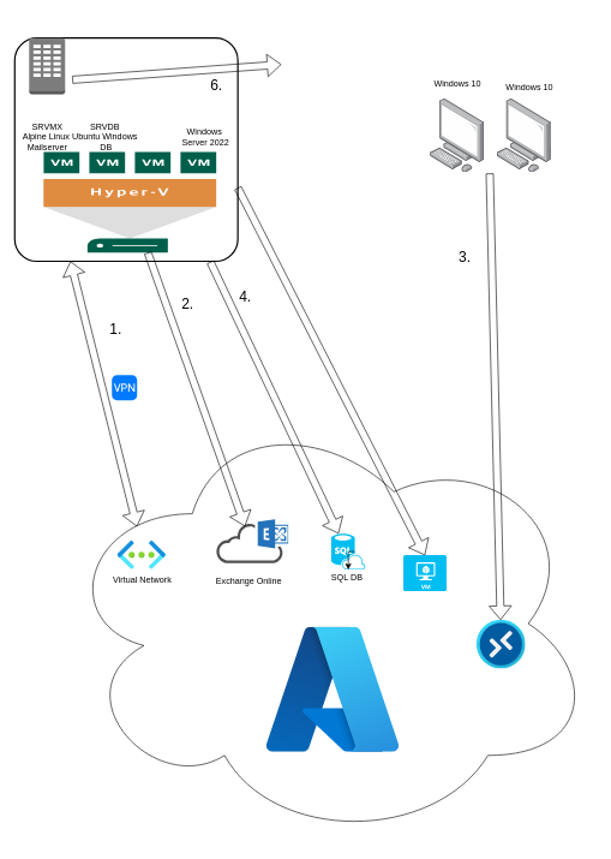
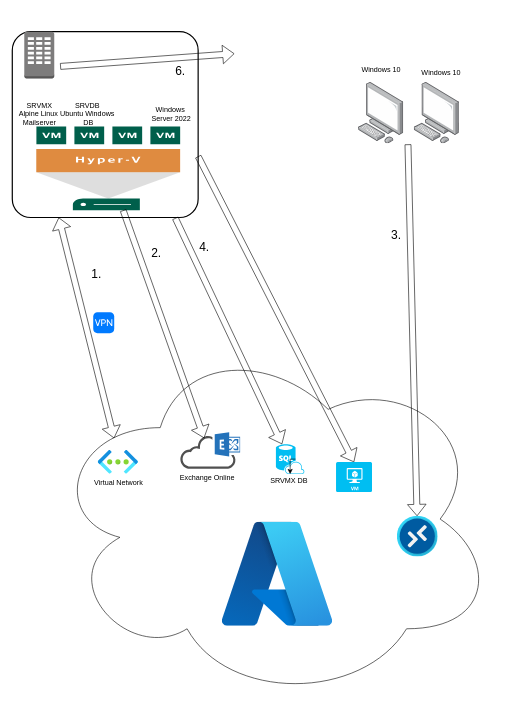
  <mxCell id="0" />
  <mxCell id="1" parent="0" />
  <mxCell id="2" value="" style="rounded=1;arcSize=10;dashed=0;fillColor=none;gradientColor=none;strokeWidth=2;" vertex="1" parent="1"><mxGeometry x="20" y="52" width="310" height="310" as="geometry" /></mxCell>
  <mxCell id="3" value="" style="ellipse;shape=cloud;whiteSpace=wrap;html=1;" vertex="1" parent="1"><mxGeometry x="80" y="560" width="747" height="610" as="geometry" /></mxCell>
  <mxCell id="4" value="" style="image;aspect=fixed;html=1;points=[];align=center;fontSize=12;image=img/lib/azure2/other/Azure_A.svg;" vertex="1" parent="1"><mxGeometry x="370" y="870" width="184" height="173.51" as="geometry" /></mxCell>
  <mxCell id="5" value="" style="dashed=0;html=1;shape=mxgraph.aws3.corporate_data_center;fillColor=#7D7C7C;gradientColor=none;dashed=0;" vertex="1" parent="1"><mxGeometry x="40" y="52" width="50" height="78" as="geometry" /></mxCell>
  <mxCell id="6" value="" style="sketch=0;pointerEvents=1;shadow=0;dashed=0;html=1;strokeColor=none;fillColor=#005F4B;labelPosition=center;verticalLabelPosition=bottom;verticalAlign=top;align=center;outlineConnect=0;shape=mxgraph.veeam2.hyper_v_host;" vertex="1" parent="1"><mxGeometry x="60" y="210" width="240" height="140" as="geometry" /></mxCell>
  <mxCell id="7" value="SRVDB&lt;br&gt;Ubuntu Windows&lt;div&gt;&amp;nbsp;DB&lt;/div&gt;" style="text;html=1;align=center;verticalAlign=middle;resizable=0;points=[];autosize=1;strokeColor=none;fillColor=none;" vertex="1" parent="1"><mxGeometry x="100" y="160" width="90" height="60" as="geometry" /></mxCell>
  <mxCell id="8" value="&lt;div&gt;SRVMX&lt;/div&gt;Alpine Linux&amp;nbsp;&lt;div&gt;Mailserver&lt;/div&gt;" style="text;html=1;align=center;verticalAlign=middle;resizable=0;points=[];autosize=1;strokeColor=none;fillColor=none;" vertex="1" parent="1"><mxGeometry x="20" y="160" width="90" height="60" as="geometry" /></mxCell>
  <mxCell id="9" value="Windows&amp;nbsp;&lt;div&gt;Server 2022&lt;/div&gt;" style="text;html=1;align=center;verticalAlign=middle;resizable=0;points=[];autosize=1;strokeColor=none;fillColor=none;" vertex="1" parent="1"><mxGeometry x="240" y="170" width="90" height="40" as="geometry" /></mxCell>
  <mxCell id="10" value="" style="image;points=[];aspect=fixed;html=1;align=center;shadow=0;dashed=0;image=img/lib/allied_telesis/computer_and_terminals/Personal_Computer.svg;" vertex="1" parent="1"><mxGeometry x="690" y="136.34" width="75.6" height="102.46" as="geometry" /></mxCell>
  <mxCell id="11" value="" style="verticalLabelPosition=bottom;html=1;verticalAlign=top;align=center;strokeColor=none;fillColor=#00BEF2;shape=mxgraph.azure.sql_database_sql_azure;" vertex="1" parent="1"><mxGeometry x="459.7" y="740" width="47.5" height="50" as="geometry" /></mxCell>
  <mxCell id="12" value="" style="sketch=0;pointerEvents=1;shadow=0;dashed=0;html=1;strokeColor=none;fillColor=#505050;labelPosition=center;verticalLabelPosition=bottom;outlineConnect=0;verticalAlign=top;align=center;shape=mxgraph.office.clouds.cloud_exchange_online;" vertex="1" parent="1"><mxGeometry x="300" y="720" width="100" height="61" as="geometry" /></mxCell>
  <mxCell id="13" value="" style="shape=flexArrow;endArrow=classic;html=1;rounded=0;entryX=0.4;entryY=0.164;entryDx=0;entryDy=0;entryPerimeter=0;" edge="1" parent="1" source="6" target="12"><mxGeometry width="50" height="50" relative="1" as="geometry"><mxPoint x="230" y="390" as="sourcePoint" /><mxPoint x="318.8" y="641" as="targetPoint" /></mxGeometry></mxCell>
  <mxCell id="14" value="" style="html=1;strokeWidth=1;shadow=0;dashed=0;shape=mxgraph.ios7.misc.vpn;fillColor=#007AFF;strokeColor=none;buttonText=;strokeColor2=#222222;fontColor=#222222;fontSize=8;verticalLabelPosition=bottom;verticalAlign=top;align=center;sketch=0;" vertex="1" parent="1"><mxGeometry x="155" y="520" width="35" height="35" as="geometry" /></mxCell>
  <mxCell id="15" value="" style="image;aspect=fixed;html=1;points=[];align=center;fontSize=12;image=img/lib/azure2/networking/Virtual_Networks.svg;" vertex="1" parent="1"><mxGeometry x="163" y="750" width="67" height="40" as="geometry" /></mxCell>
  <mxCell id="16" value="" style="shape=flexArrow;endArrow=classic;startArrow=classic;html=1;rounded=0;exitX=0.147;exitY=0.279;exitDx=0;exitDy=0;exitPerimeter=0;entryX=0.25;entryY=1;entryDx=0;entryDy=0;" edge="1" parent="1" source="3" target="2"><mxGeometry width="100" height="100" relative="1" as="geometry"><mxPoint x="180" y="550" as="sourcePoint" /><mxPoint x="130" y="370" as="targetPoint" /></mxGeometry></mxCell>
  <mxCell id="17" value="Windows 10" style="text;html=1;align=center;verticalAlign=middle;resizable=0;points=[];autosize=1;strokeColor=none;fillColor=none;" vertex="1" parent="1"><mxGeometry x="590" y="100" width="90" height="30" as="geometry" /></mxCell>
  <mxCell id="18" value="Windows 10" style="text;html=1;align=center;verticalAlign=middle;resizable=0;points=[];autosize=1;strokeColor=none;fillColor=none;" vertex="1" parent="1"><mxGeometry x="690" y="106.34" width="90" height="30" as="geometry" /></mxCell>
  <mxCell id="19" value="" style="image;points=[];aspect=fixed;html=1;align=center;shadow=0;dashed=0;image=img/lib/allied_telesis/computer_and_terminals/Personal_Computer.svg;" vertex="1" parent="1"><mxGeometry x="597.2" y="136.34" width="75.6" height="102.46" as="geometry" /></mxCell>
  <mxCell id="20" value="" style="shape=flexArrow;endArrow=classic;html=1;rounded=0;exitX=0.877;exitY=1.003;exitDx=0;exitDy=0;exitPerimeter=0;" edge="1" parent="1" source="2"><mxGeometry width="50" height="50" relative="1" as="geometry"><mxPoint x="300" y="390" as="sourcePoint" /><mxPoint x="470" y="740" as="targetPoint" /></mxGeometry></mxCell>
  <mxCell id="21" value="" style="shape=flexArrow;endArrow=classic;html=1;rounded=0;entryX=0.5;entryY=0;entryDx=0;entryDy=0;entryPerimeter=0;" edge="1" parent="1" target="25"><mxGeometry width="50" height="50" relative="1" as="geometry"><mxPoint x="330" y="260" as="sourcePoint" /><mxPoint x="410" y="130" as="targetPoint" /></mxGeometry></mxCell>
  <mxCell id="22" value="&lt;font style=&quot;font-size: 20px;&quot;&gt;1.&lt;/font&gt;" style="text;html=1;align=center;verticalAlign=middle;resizable=0;points=[];autosize=1;strokeColor=none;fillColor=none;" vertex="1" parent="1"><mxGeometry x="140" y="435" width="40" height="40" as="geometry" /></mxCell>
  <mxCell id="23" value="&lt;font style=&quot;font-size: 20px;&quot;&gt;2.&lt;/font&gt;" style="text;html=1;align=center;verticalAlign=middle;resizable=0;points=[];autosize=1;strokeColor=none;fillColor=none;" vertex="1" parent="1"><mxGeometry x="240" y="400" width="40" height="40" as="geometry" /></mxCell>
  <mxCell id="24" value="&lt;font style=&quot;font-size: 20px;&quot;&gt;4.&lt;/font&gt;" style="text;html=1;align=center;verticalAlign=middle;resizable=0;points=[];autosize=1;strokeColor=none;fillColor=none;" vertex="1" parent="1"><mxGeometry x="320" y="390" width="40" height="40" as="geometry" /></mxCell>
  <mxCell id="25" value="" style="verticalLabelPosition=bottom;html=1;verticalAlign=top;align=center;strokeColor=none;fillColor=#00BEF2;shape=mxgraph.azure.virtual_machine;" vertex="1" parent="1"><mxGeometry x="560" y="770" width="60" height="50" as="geometry" /></mxCell>
  <mxCell id="26" style="edgeStyle=orthogonalEdgeStyle;rounded=0;orthogonalLoop=1;jettySize=auto;html=1;exitX=0.69;exitY=0.5;exitDx=0;exitDy=0;exitPerimeter=0;entryX=0.5;entryY=1;entryDx=0;entryDy=0;entryPerimeter=0;" edge="1" parent="1" source="11" target="11"><mxGeometry relative="1" as="geometry" /></mxCell>
  <mxCell id="27" value="" style="image;aspect=fixed;html=1;points=[];align=center;fontSize=12;image=img/lib/azure2/other/Windows_Virtual_Desktop.svg;" vertex="1" parent="1"><mxGeometry x="662" y="860" width="68" height="68" as="geometry" /></mxCell>
  <mxCell id="28" value="" style="shape=flexArrow;endArrow=classic;html=1;rounded=0;" edge="1" parent="1" target="27"><mxGeometry width="50" height="50" relative="1" as="geometry"><mxPoint x="680" y="240" as="sourcePoint" /><mxPoint x="854" y="643.46" as="targetPoint" /></mxGeometry></mxCell>
- <mxCell id="29" value="&lt;font style=&quot;font-size: 20px;&quot;&gt;3.&lt;/font&gt;" style="text;html=1;align=center;verticalAlign=middle;resizable=0;points=[];autosize=1;strokeColor=none;fillColor=none;" vertex="1" parent="1"><mxGeometry x="625" y="335" width="40" height="40" as="geometry" /></mxCell>
+ <mxCell id="29" value="&lt;font style=&quot;font-size: 20px;&quot;&gt;3.&lt;/font&gt;" style="text;html=1;align=center;verticalAlign=middle;resizable=0;points=[];autosize=1;strokeColor=none;fillColor=none;" vertex="1" parent="1"><mxGeometry x="640" y="370" width="40" height="40" as="geometry" /></mxCell>
  <mxCell id="30" value="Virtual Network" style="text;html=1;align=center;verticalAlign=middle;resizable=0;points=[];autosize=1;strokeColor=none;fillColor=none;" vertex="1" parent="1"><mxGeometry x="146.5" y="790" width="100" height="30" as="geometry" /></mxCell>
- <mxCell id="31" value="Exchange Online" style="text;html=1;align=center;verticalAlign=middle;resizable=0;points=[];autosize=1;strokeColor=none;fillColor=none;" vertex="1" parent="1"><mxGeometry x="290" y="791" width="110" height="30" as="geometry" /></mxCell>
- <mxCell id="32" value="SQL DB&amp;nbsp;" style="text;html=1;align=center;verticalAlign=middle;resizable=0;points=[];autosize=1;strokeColor=none;fillColor=none;" vertex="1" parent="1"><mxGeometry x="448.45" y="787" width="70" height="30" as="geometry" /></mxCell>
+ <mxCell id="31" value="Exchange Online" style="text;html=1;align=center;verticalAlign=middle;resizable=0;points=[];autosize=1;strokeColor=none;fillColor=none;" vertex="1" parent="1"><mxGeometry x="290" y="781" width="110" height="30" as="geometry" /></mxCell>
+ <mxCell id="32" value="SRVMX DB&amp;nbsp;" style="text;html=1;align=center;verticalAlign=middle;resizable=0;points=[];autosize=1;strokeColor=none;fillColor=none;" vertex="1" parent="1"><mxGeometry x="448.45" y="787" width="70" height="30" as="geometry" /></mxCell>
  <mxCell id="33" value="" style="shape=image;html=1;verticalAlign=top;verticalLabelPosition=bottom;labelBackgroundColor=#ffffff;imageAspect=0;aspect=fixed;image=https://cdn4.iconfinder.com/data/icons/ui-office/512/User_Interface-60-128.png" vertex="1" parent="1"><mxGeometry x="390.45" y="20" width="128" height="128" as="geometry" /></mxCell>
  <mxCell id="34" value="" style="shape=flexArrow;endArrow=classic;html=1;rounded=0;" edge="1" parent="1" target="33"><mxGeometry width="50" height="50" relative="1" as="geometry"><mxPoint x="100" y="110" as="sourcePoint" /><mxPoint x="150" y="60" as="targetPoint" /></mxGeometry></mxCell>
  <mxCell id="35" value="&lt;font style=&quot;font-size: 20px;&quot;&gt;6.&lt;/font&gt;" style="text;html=1;align=center;verticalAlign=middle;resizable=0;points=[];autosize=1;strokeColor=none;fillColor=none;" vertex="1" parent="1"><mxGeometry x="280" y="96.34" width="40" height="40" as="geometry" /></mxCell>
